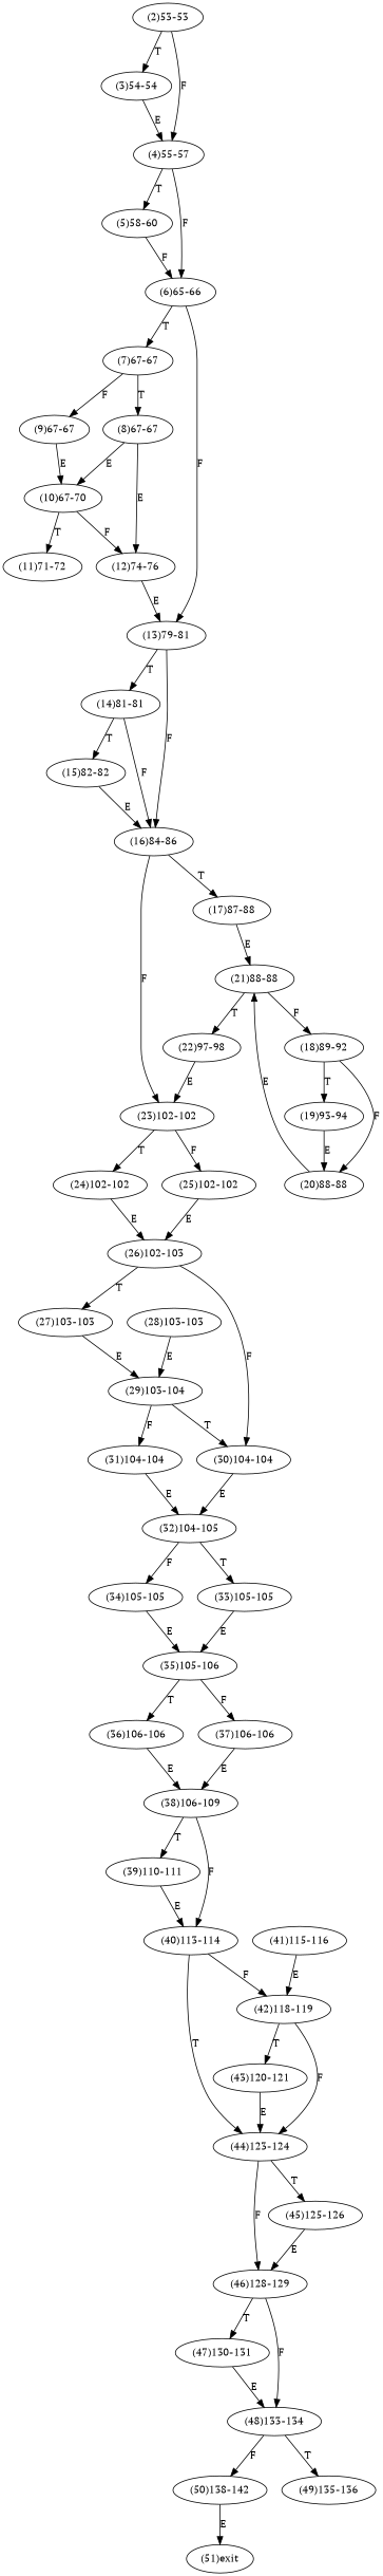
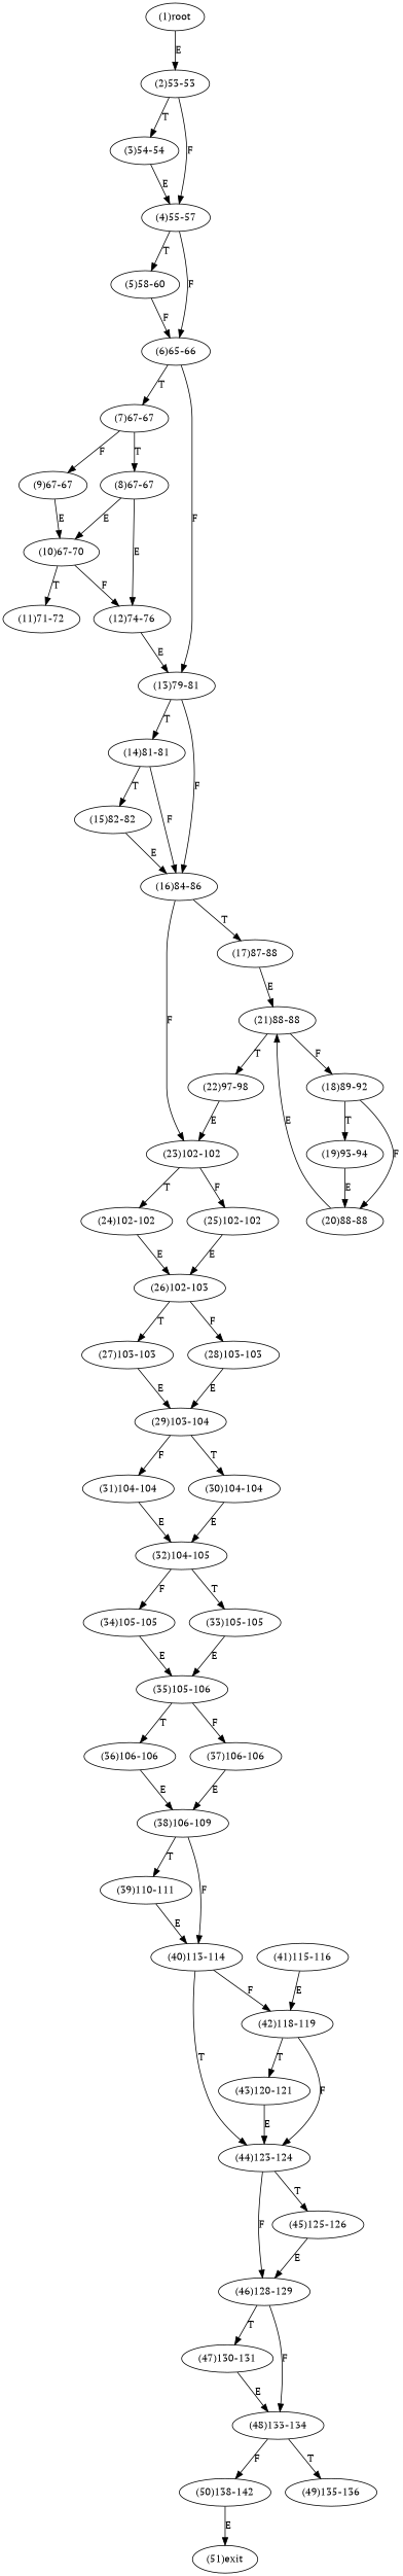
  digraph {
    fontname="PT Serif"
    node [fontname="PT Serif"]
    edge [fontname="PT Serif"]
+   n1 [label="(1)root"]
    n2 [label="(2)53-53"]
    n3 [label="(3)54-54"]
    n4 [label="(4)55-57"]
    n5 [label="(5)58-60"]
    n6 [label="(6)65-66"]
    n7 [label="(7)67-67"]
    n8 [label="(13)79-81"]
    n9 [label="(8)67-67"]
    n10 [label="(9)67-67"]
    n11 [label="(14)81-81"]
    n12 [label="(16)84-86"]
    n13 [label="(10)67-70"]
    n14 [label="(12)74-76"]
    n15 [label="(11)71-72"]
    n16 [label="(15)82-82"]
    n17 [label="(17)87-88"]
    n18 [label="(23)102-102"]
    n19 [label="(21)88-88"]
    n20 [label="(18)89-92"]
    n21 [label="(22)97-98"]
    n22 [label="(25)102-102"]
    n23 [label="(24)102-102"]
    n24 [label="(19)93-94"]
    n25 [label="(20)88-88"]
    n26 [label="(26)102-103"]
    n27 [label="(27)103-103"]
    n28 [label="(28)103-103"]
    n29 [label="(29)103-104"]
    n30 [label="(31)104-104"]
    n31 [label="(30)104-104"]
    n32 [label="(32)104-105"]
    n33 [label="(34)105-105"]
    n34 [label="(33)105-105"]
    n35 [label="(35)105-106"]
    n36 [label="(36)106-106"]
    n37 [label="(37)106-106"]
    n38 [label="(38)106-109"]
    n39 [label="(39)110-111"]
    n40 [label="(40)113-114"]
    n41 [label="(42)118-119"]
    n42 [label="(44)123-124"]
    n43 [label="(43)120-121"]
    n44 [label="(46)128-129"]
    n45 [label="(45)125-126"]
    n46 [label="(41)115-116"]
    n47 [label="(47)130-131"]
    n48 [label="(48)133-134"]
    n49 [label="(50)138-142"]
    n50 [label="(49)135-136"]
    n51 [label="(51)exit"]
+   n1 -> n2 [label=E]
    n2 -> n3 [label=T]
    n2 -> n4 [label=F]
    n3 -> n4 [label=E]
    n4 -> n5 [label=T]
    n4 -> n6 [label=F]
    n5 -> n6 [label=F]
    n6 -> n7 [label=T]
    n6 -> n8 [label=F]
    n7 -> n9 [label=T]
    n7 -> n10 [label=F]
    n8 -> n11 [label=T]
    n8 -> n12 [label=F]
    n9 -> n13 [label=E]
    n9 -> n14 [label=E]
    n10 -> n13 [label=E]
    n11 -> n12 [label=F]
    n11 -> n16 [label=T]
    n12 -> n17 [label=T]
    n12 -> n18 [label=F]
    n13 -> n14 [label=F]
    n13 -> n15 [label=T]
    n14 -> n8 [label=E]
    n16 -> n12 [label=E]
    n17 -> n19 [label=E]
    n18 -> n22 [label=F]
    n18 -> n23 [label=T]
    n19 -> n20 [label=F]
    n19 -> n21 [label=T]
    n20 -> n24 [label=T]
    n20 -> n25 [label=F]
    n21 -> n18 [label=E]
    n22 -> n26 [label=E]
    n23 -> n26 [label=E]
    n24 -> n25 [label=E]
    n25 -> n19 [label=E]
    n26 -> n27 [label=T]
-   n26 -> n31 [label=F]
+   n26 -> n28 [label=F]
    n27 -> n29 [label=E]
    n28 -> n29 [label=E]
    n29 -> n30 [label=F]
    n29 -> n31 [label=T]
    n30 -> n32 [label=E]
    n31 -> n32 [label=E]
    n32 -> n33 [label=F]
    n32 -> n34 [label=T]
    n33 -> n35 [label=E]
    n34 -> n35 [label=E]
    n35 -> n36 [label=T]
    n35 -> n37 [label=F]
    n36 -> n38 [label=E]
    n37 -> n38 [label=E]
    n38 -> n39 [label=T]
    n38 -> n40 [label=F]
    n39 -> n40 [label=E]
    n40 -> n41 [label=F]
    n40 -> n42 [label=T]
    n41 -> n42 [label=F]
    n41 -> n43 [label=T]
    n42 -> n44 [label=F]
    n42 -> n45 [label=T]
    n43 -> n42 [label=E]
    n44 -> n47 [label=T]
    n44 -> n48 [label=F]
    n45 -> n44 [label=E]
    n46 -> n41 [label=E]
    n47 -> n48 [label=E]
    n48 -> n49 [label=F]
    n48 -> n50 [label=T]
    n49 -> n51 [label=E]
  }
